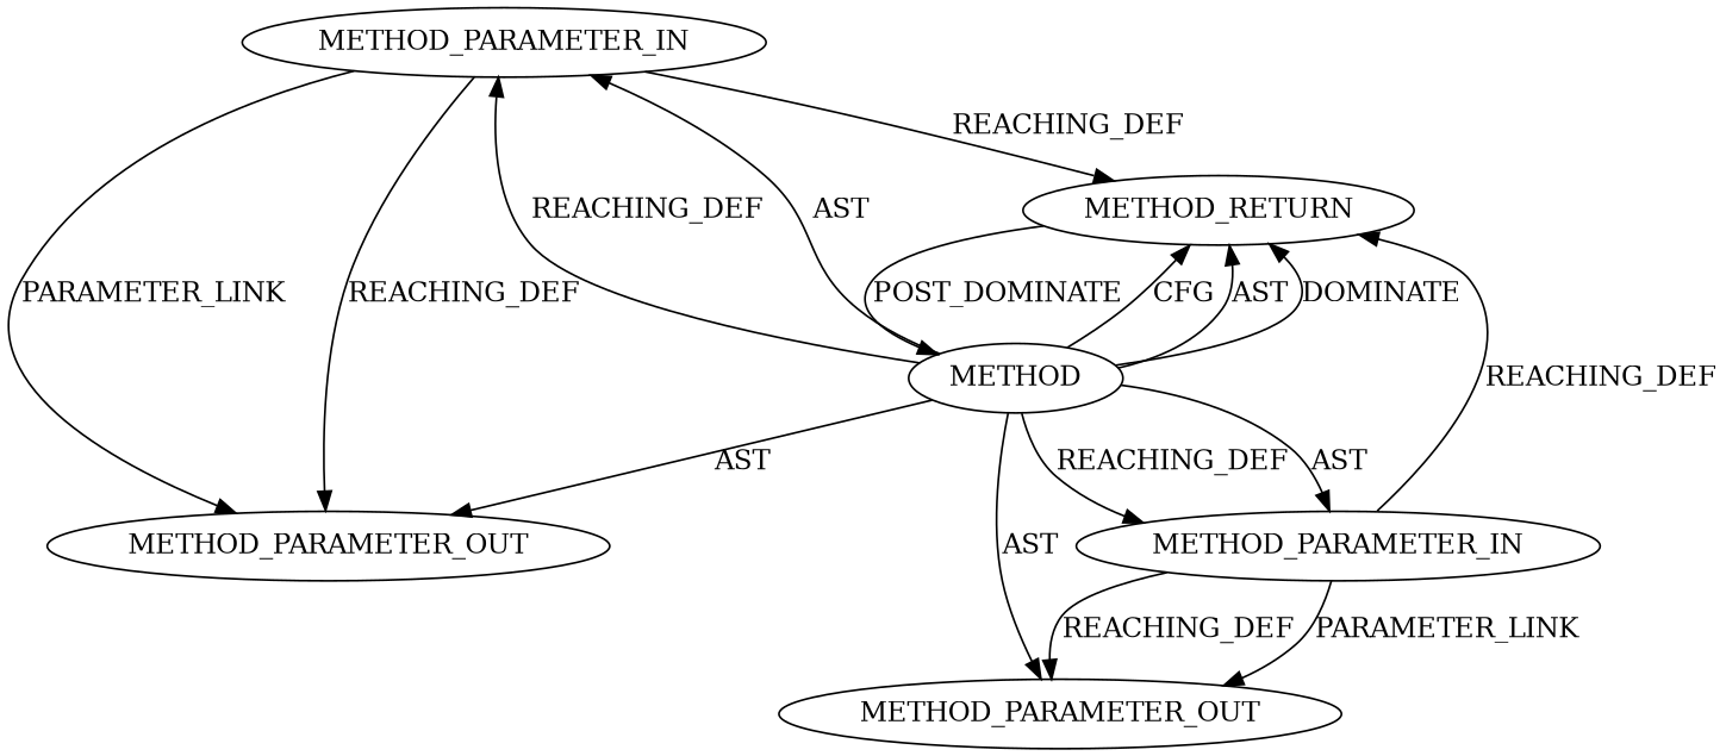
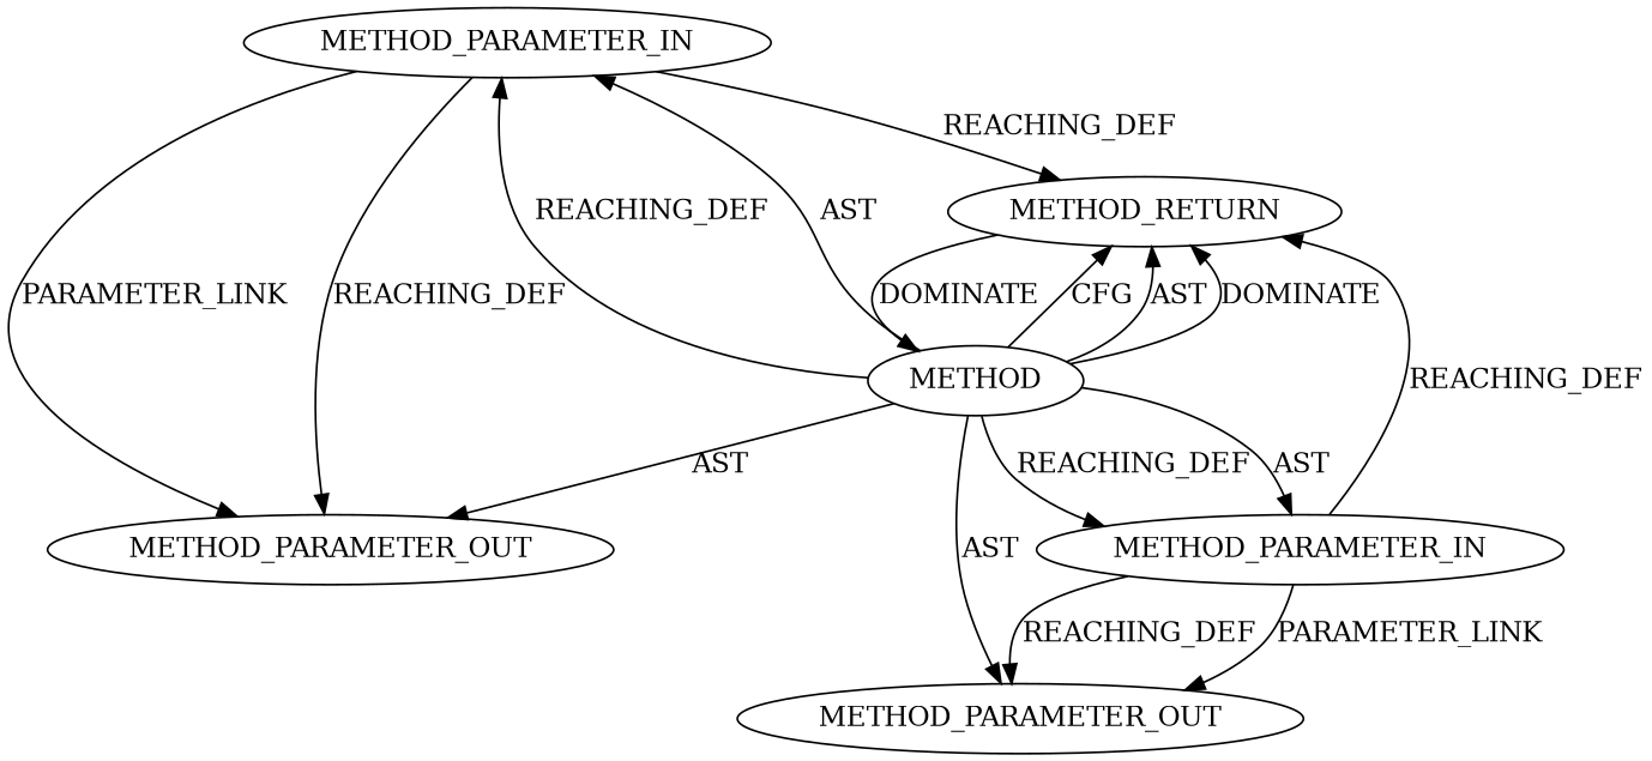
  digraph {
    node [CODE=p2 EVALUATION_STRATEGY=BY_VALUE IS_VARIADIC=false NAME=p2 ORDER=2 TYPE_FULL_NAME=ANY]
    n1 [INDEX=2 label=METHOD_PARAMETER_IN]
    n2 [INDEX=2 label=METHOD_PARAMETER_OUT]
    n3 [CODE=RET label=METHOD_RETURN IS_VARIADIC="" NAME=""]
    n4 [AST_PARENT_FULL_NAME="<global>" AST_PARENT_TYPE=NAMESPACE_BLOCK CODE="<empty>" FILENAME="<empty>" FULL_NAME="<operator>.notEquals" IS_EXTERNAL=true NAME="<operator>.notEquals" ORDER=0 label=METHOD EVALUATION_STRATEGY="" IS_VARIADIC="" TYPE_FULL_NAME=""]
    n5 [CODE=p1 INDEX=1 NAME=p1 ORDER=1 label=METHOD_PARAMETER_OUT]
    n6 [CODE=p1 INDEX=1 NAME=p1 ORDER=1 label=METHOD_PARAMETER_IN]
    n1 -> n2 [label=PARAMETER_LINK]
    n1 -> n2 [VARIABLE=p2 label=REACHING_DEF]
    n1 -> n3 [VARIABLE=p2 label=REACHING_DEF]
-   n3 -> n4 [label=POST_DOMINATE]
+   n3 -> n4 [label=DOMINATE]
    n4 -> n1 [label=REACHING_DEF]
    n4 -> n1 [label=AST]
    n4 -> n2 [label=AST]
    n4 -> n3 [label=CFG]
    n4 -> n3 [label=AST]
    n4 -> n3 [label=DOMINATE]
    n4 -> n5 [label=AST]
    n4 -> n6 [label=REACHING_DEF]
    n4 -> n6 [label=AST]
    n6 -> n3 [VARIABLE=p1 label=REACHING_DEF]
    n6 -> n5 [VARIABLE=p1 label=REACHING_DEF]
    n6 -> n5 [label=PARAMETER_LINK]
  }
